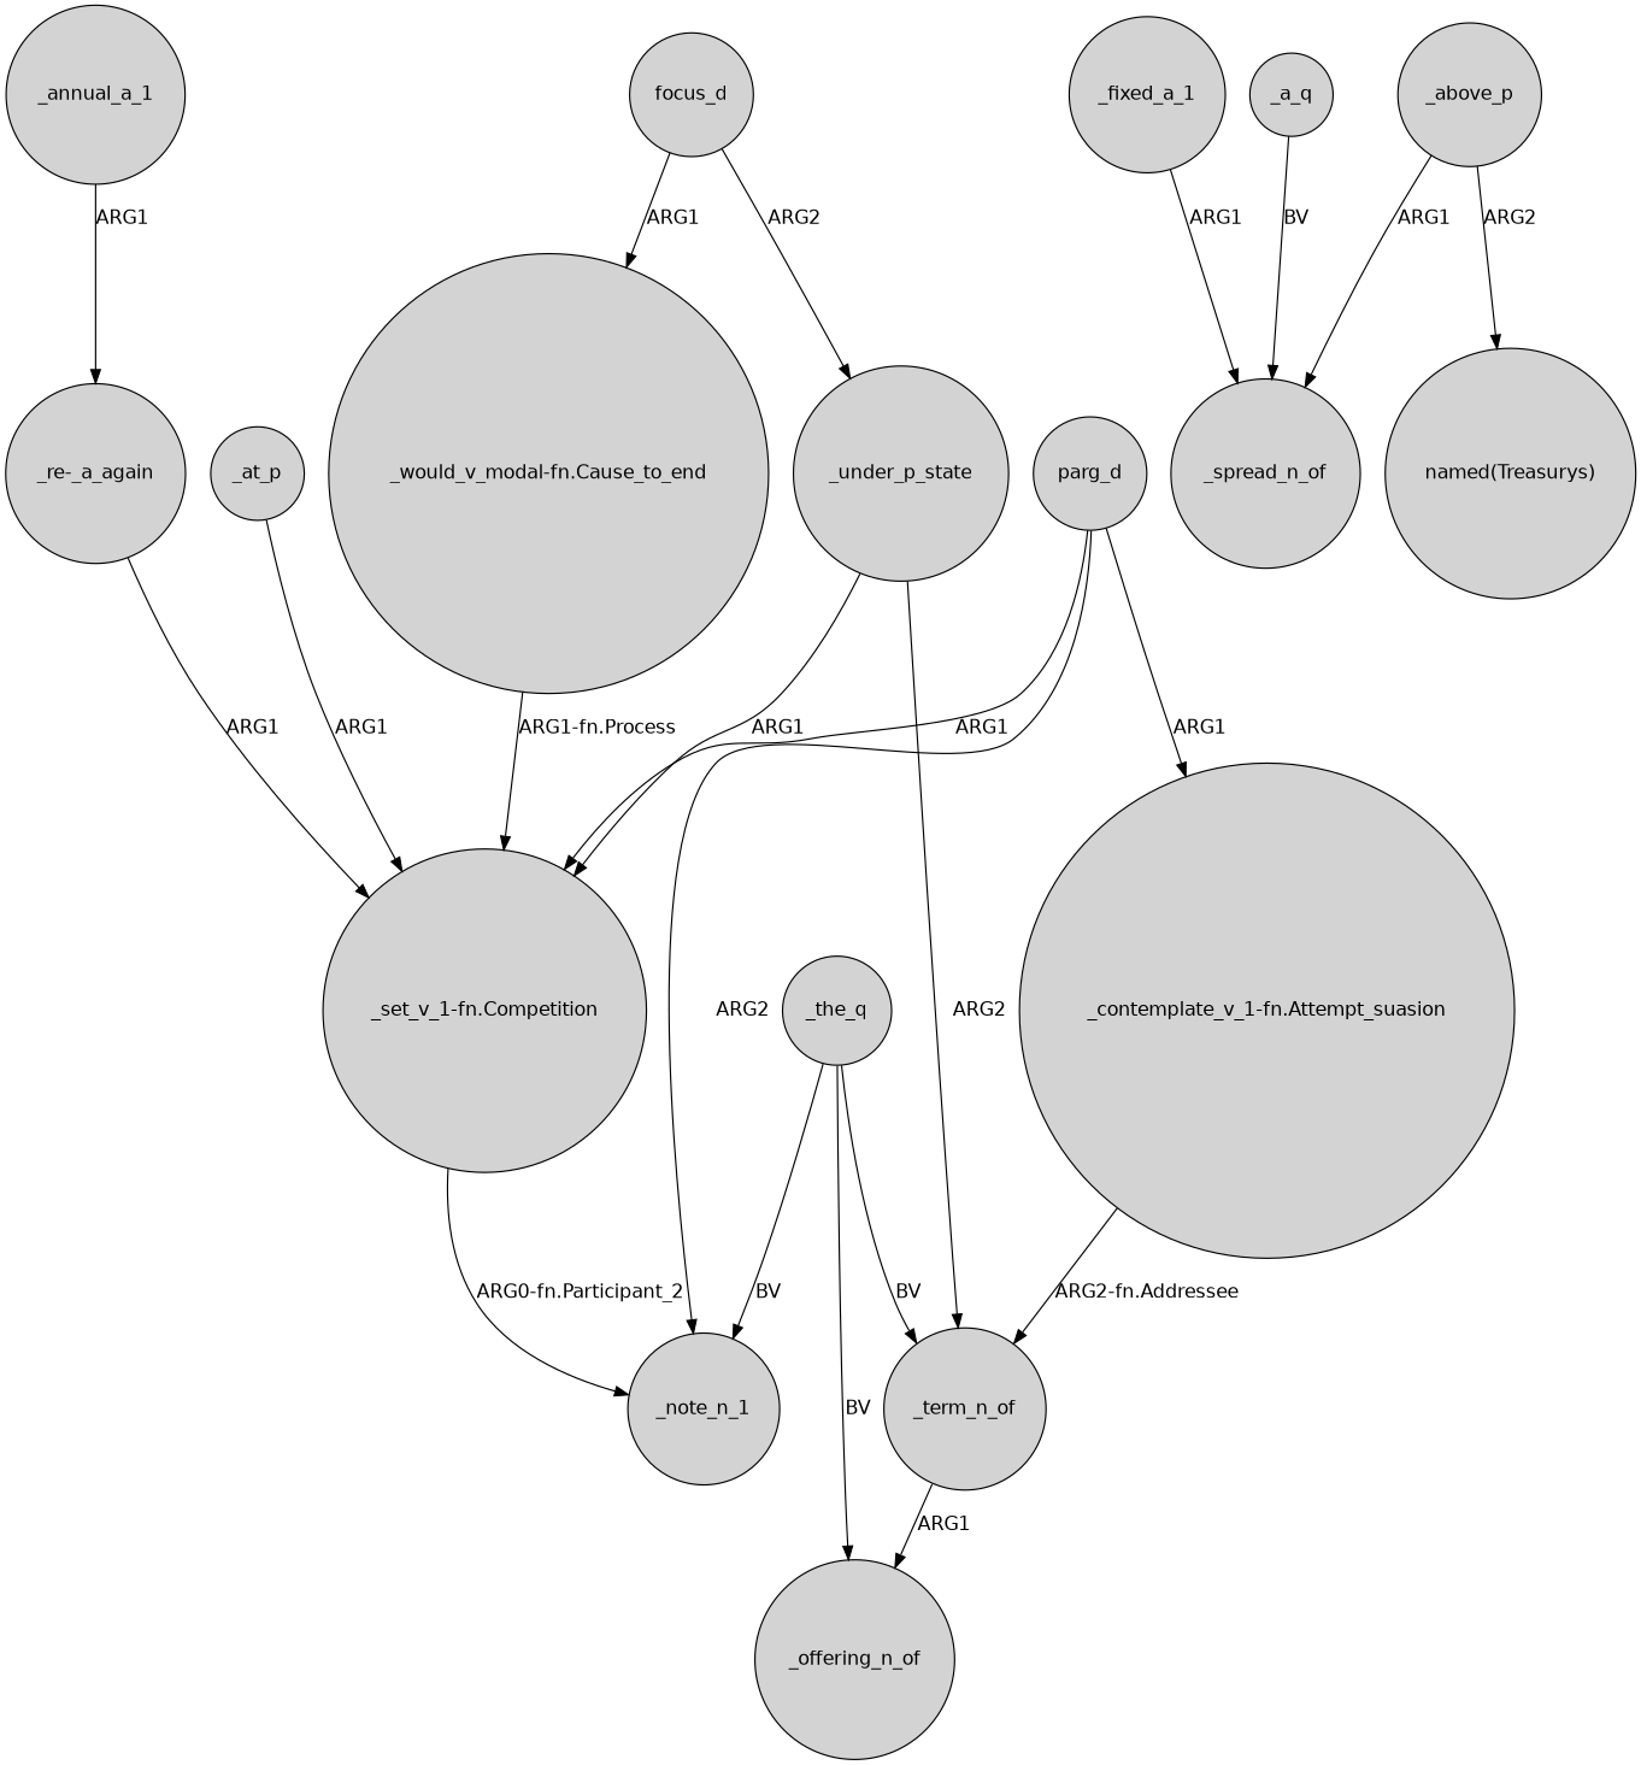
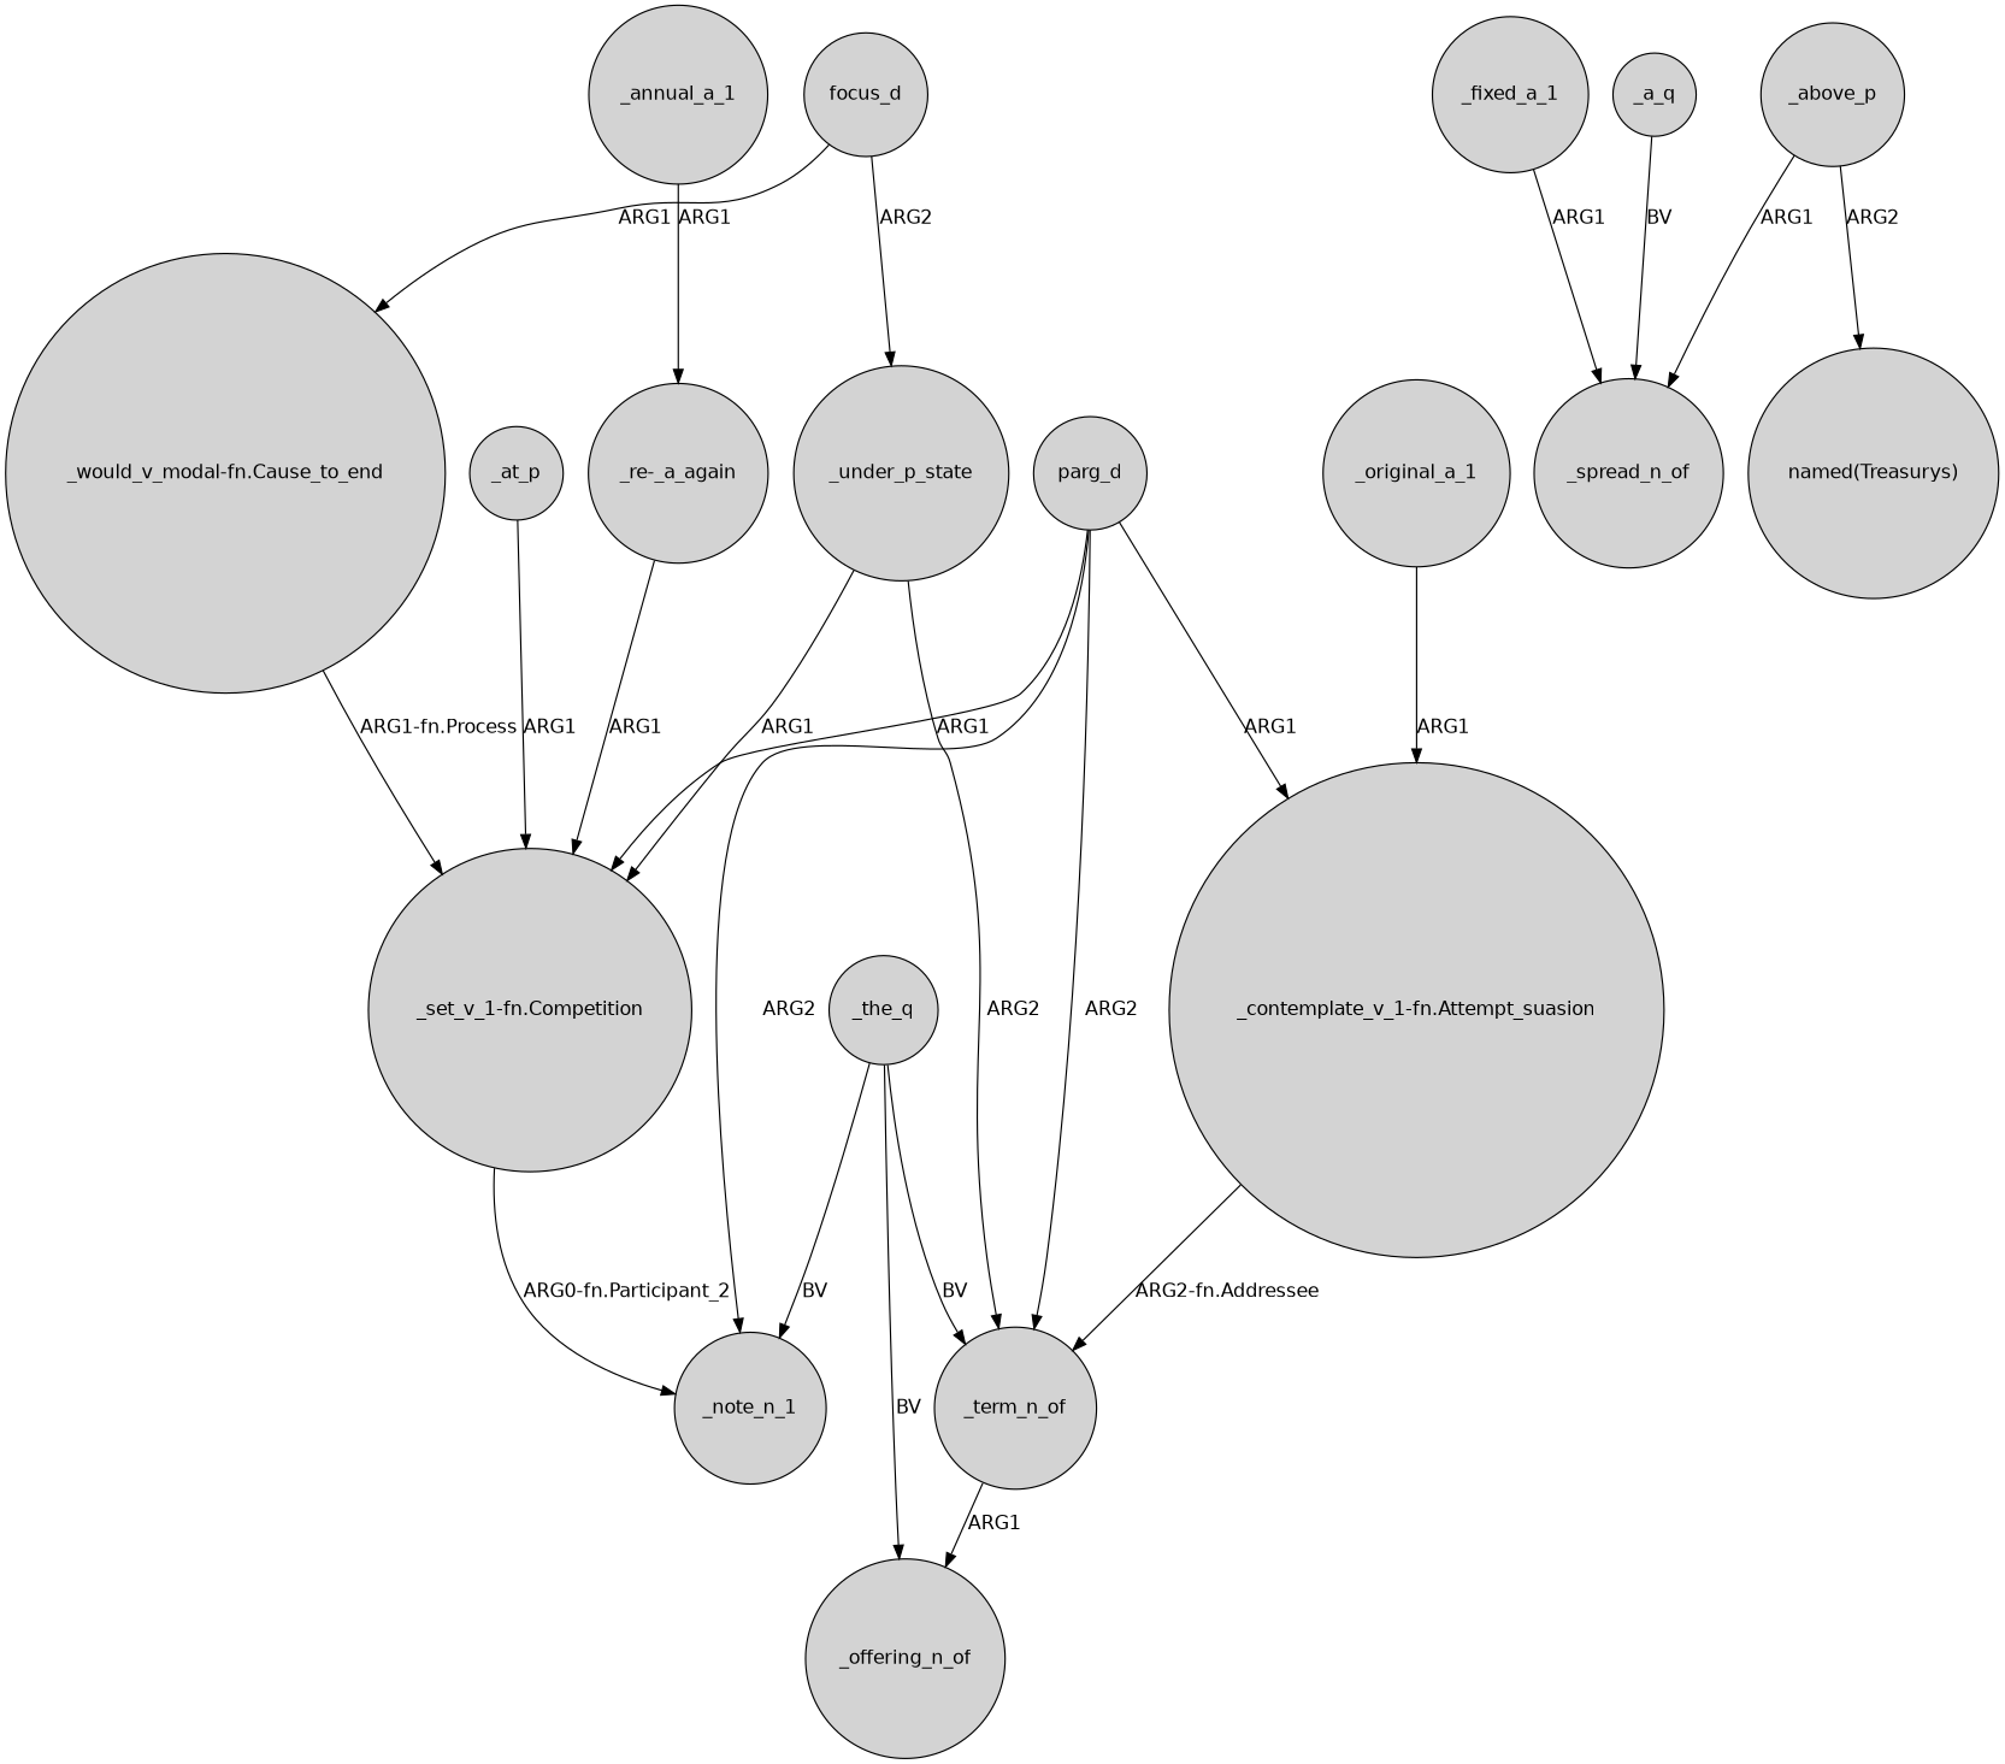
  digraph {
    fontname="DejaVu Sans"
    node [fontname="DejaVu Sans" shape=circle style=filled]
    edge [fontname="DejaVu Sans"]
    _at_p
    "_set_v_1-fn.Competition"
    _note_n_1
    _fixed_a_1
    _spread_n_of
    "_re-_a_again"
    _under_p_state
    _term_n_of
    _offering_n_of
    _the_q
    parg_d
    "_contemplate_v_1-fn.Attempt_suasion"
    _annual_a_1
+   _original_a_1
    _above_p
    "named(Treasurys)"
    focus_d
    "_would_v_modal-fn.Cause_to_end"
    _a_q
    _at_p -> "_set_v_1-fn.Competition" [label=ARG1]
    "_set_v_1-fn.Competition" -> _note_n_1 [label="ARG0-fn.Participant_2"]
    _fixed_a_1 -> _spread_n_of [label=ARG1]
    "_re-_a_again" -> "_set_v_1-fn.Competition" [label=ARG1]
    _under_p_state -> "_set_v_1-fn.Competition" [label=ARG1]
    _under_p_state -> _term_n_of [label=ARG2]
    _term_n_of -> _offering_n_of [label=ARG1]
    _the_q -> _note_n_1 [label=BV]
    _the_q -> _term_n_of [label=BV]
    _the_q -> _offering_n_of [label=BV]
    parg_d -> "_set_v_1-fn.Competition" [label=ARG1]
    parg_d -> _note_n_1 [label=ARG2]
+   parg_d -> _term_n_of [label=ARG2]
    parg_d -> "_contemplate_v_1-fn.Attempt_suasion" [label=ARG1]
    "_contemplate_v_1-fn.Attempt_suasion" -> _term_n_of [label="ARG2-fn.Addressee"]
    _annual_a_1 -> "_re-_a_again" [label=ARG1]
+   _original_a_1 -> "_contemplate_v_1-fn.Attempt_suasion" [label=ARG1]
    _above_p -> _spread_n_of [label=ARG1]
    _above_p -> "named(Treasurys)" [label=ARG2]
    focus_d -> _under_p_state [label=ARG2]
    focus_d -> "_would_v_modal-fn.Cause_to_end" [label=ARG1]
    "_would_v_modal-fn.Cause_to_end" -> "_set_v_1-fn.Competition" [label="ARG1-fn.Process"]
    _a_q -> _spread_n_of [label=BV]
  }
